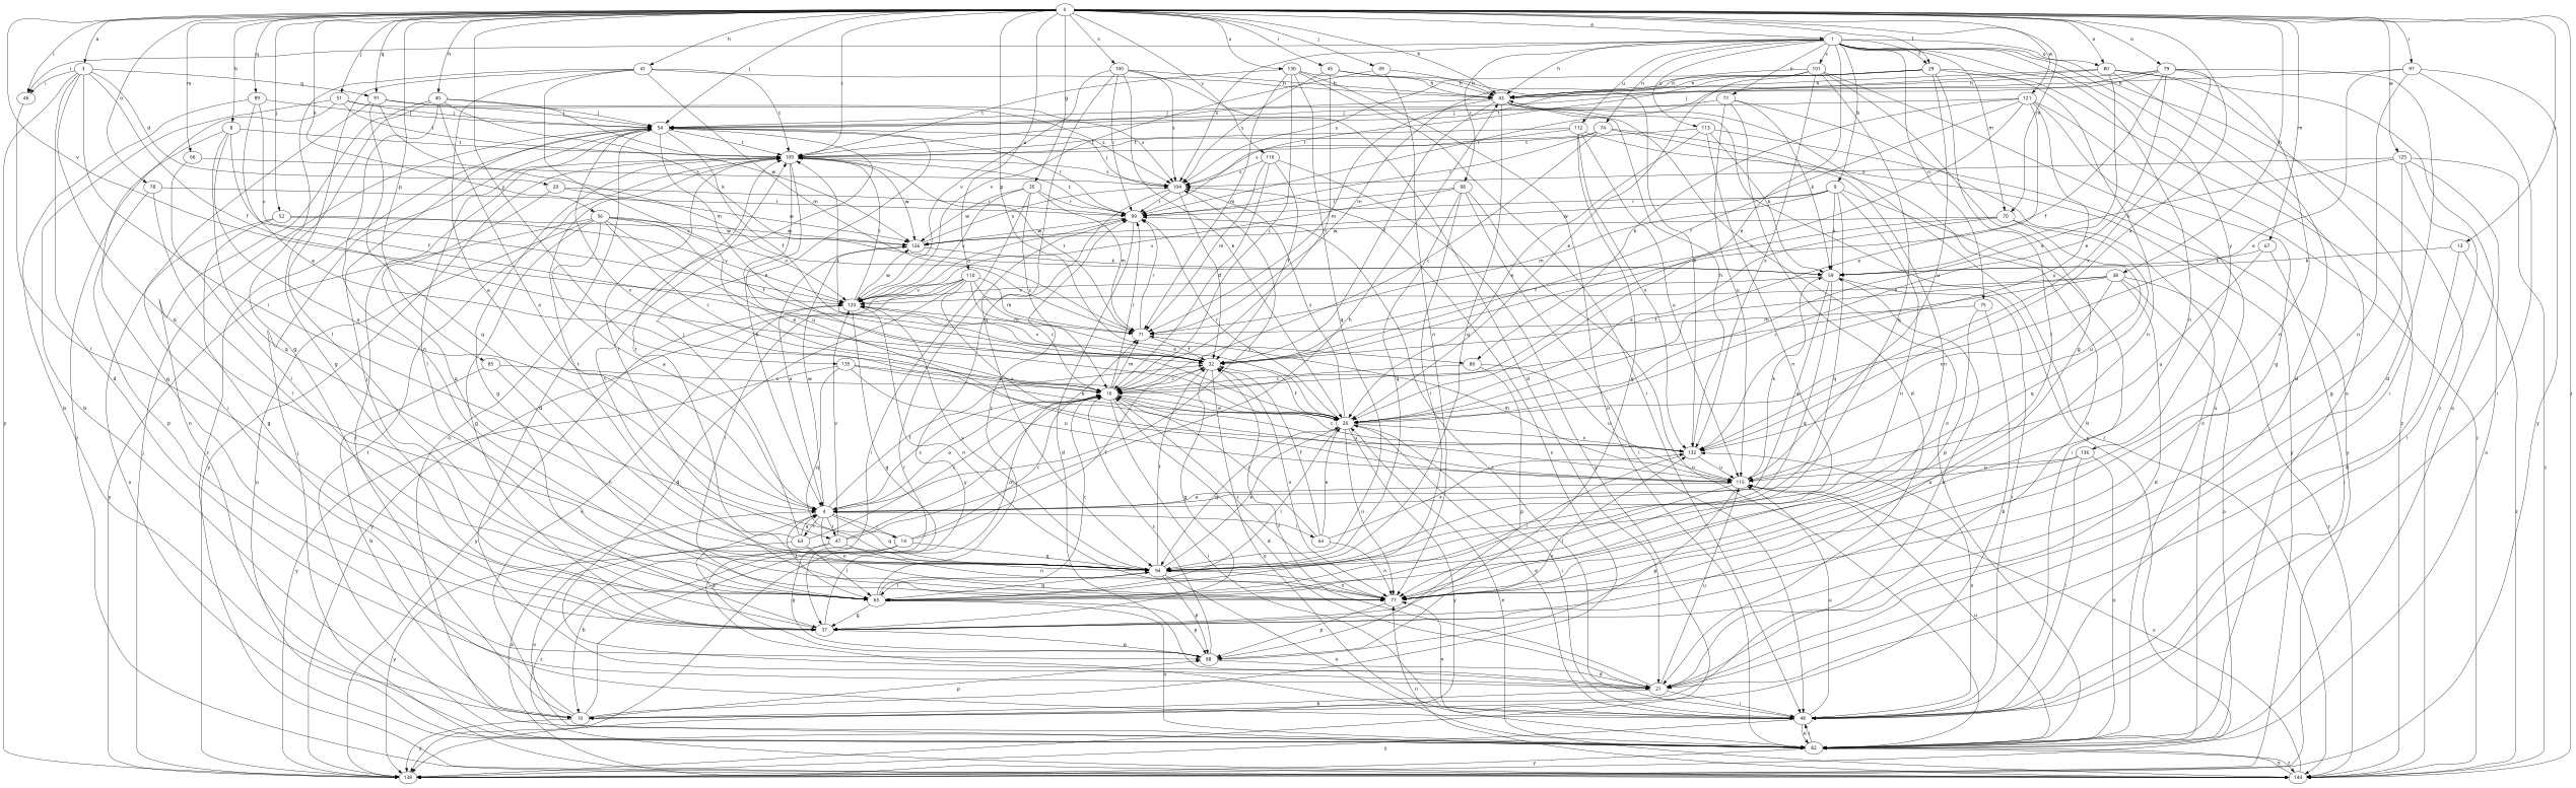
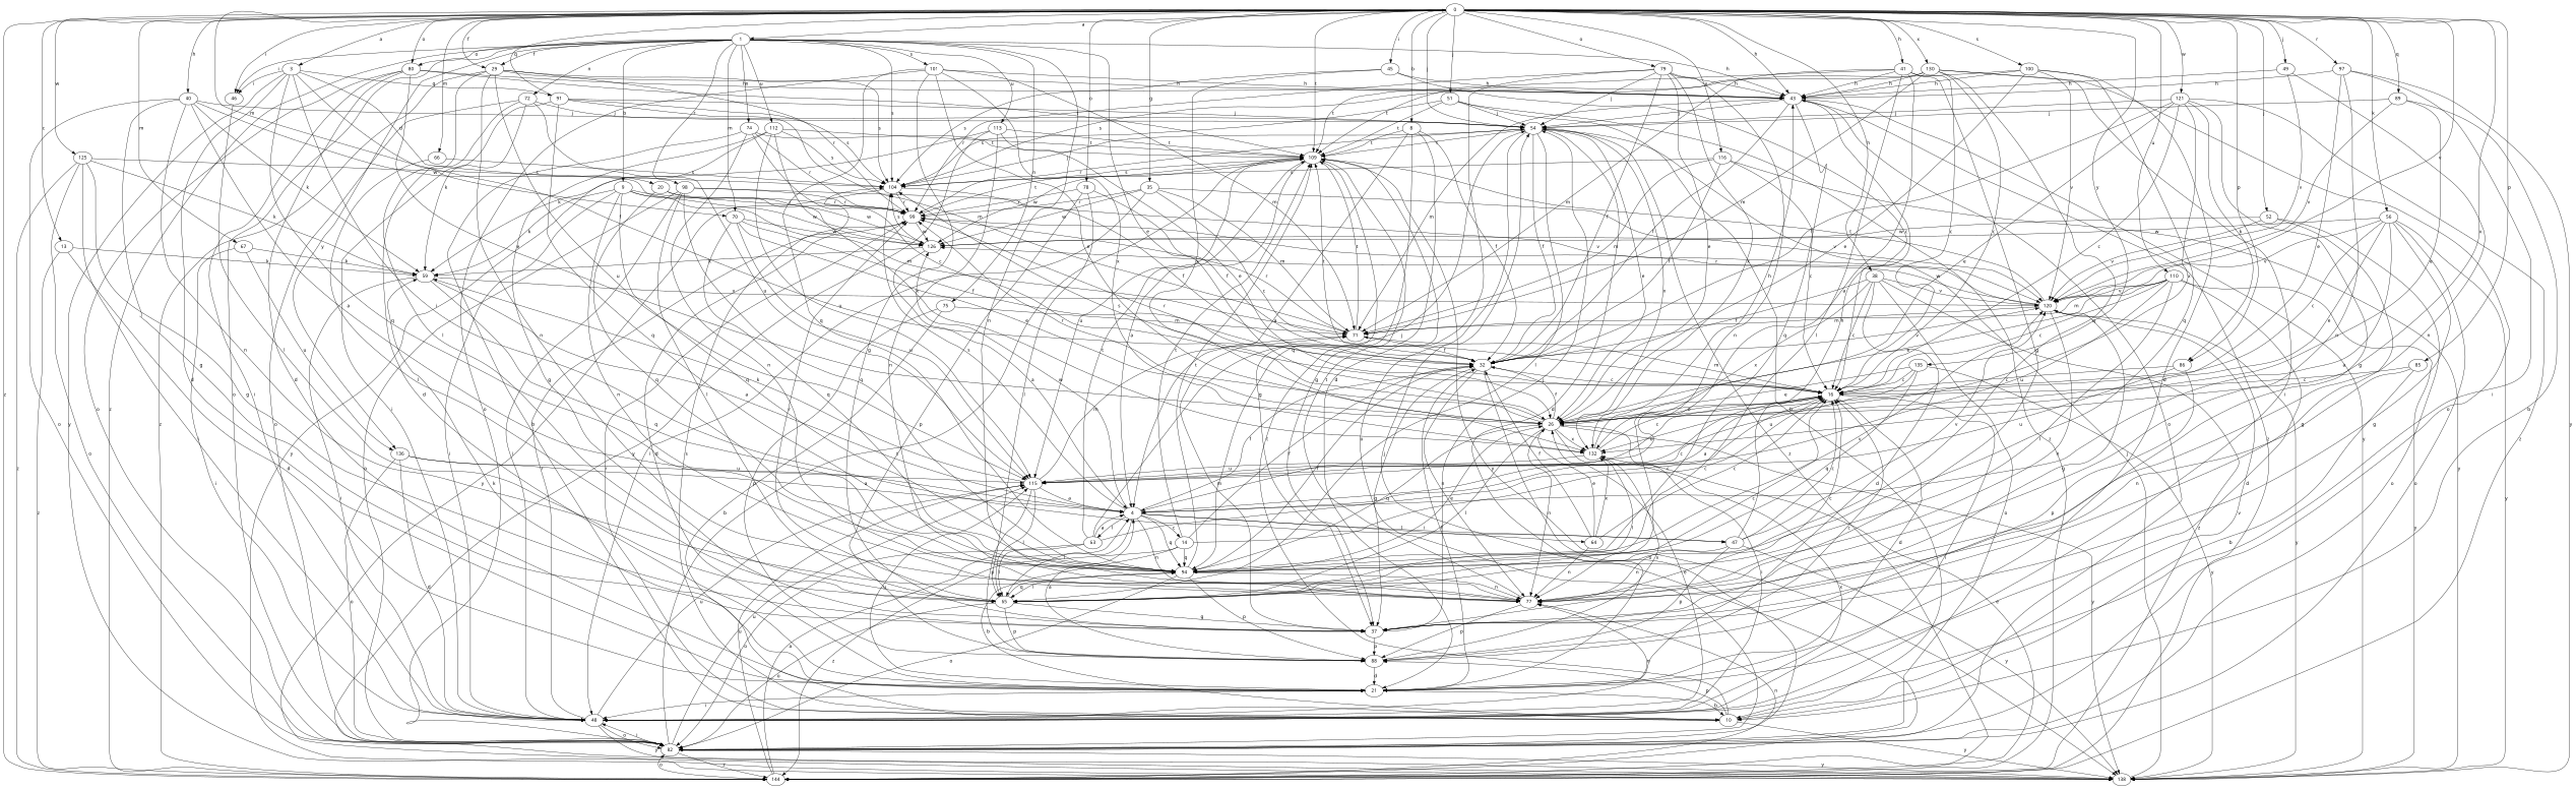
  strict digraph {
    fontname="Noto Sans"
    node [fontname="Noto Sans"]
    edge [fontname="Noto Sans"]
    0
    1
    3
    8
    13
    29
    35
    38
    40
    41
    43
    45
    46
    49
    51
    52
    54
    56
    66
    67
    70
    78
    79
    80
    85
    86
    89
    91
    97
    100
    109
    110
    116
    120
    121
    125
    130
    132
    135
    144
    9
    26
    72
    74
    75
    77
    82
    98
    101
    104
    112
    113
    136
    20
    21
    32
    47
    94
    138
    4
    37
    59
    65
    99
    115
    16
    126
    48
    71
    10
    88
    14
    63
    64
    0 -> 1 [label=a]
    0 -> 3 [label=a]
    0 -> 8 [label=b]
    0 -> 13 [label=c]
    0 -> 29 [label=f]
    0 -> 35 [label=g]
    0 -> 38 [label=h]
    0 -> 40 [label=h]
    0 -> 41 [label=h]
    0 -> 43 [label=h]
    0 -> 45 [label=i]
    0 -> 46 [label=i]
    0 -> 49 [label=j]
    0 -> 51 [label=j]
    0 -> 52 [label=j]
    0 -> 54 [label=j]
    0 -> 56 [label=k]
    0 -> 66 [label=m]
    0 -> 67 [label=m]
    0 -> 70 [label=m]
    0 -> 78 [label=o]
    0 -> 79 [label=o]
    0 -> 80 [label=o]
    0 -> 85 [label=p]
    0 -> 86 [label=p]
    0 -> 89 [label=q]
-   0 -> 91 [label=q]
+   91 -> 0 [label=q]
    0 -> 97 [label=r]
    0 -> 100 [label=s]
    0 -> 109 [label=t]
    0 -> 110 [label=u]
    0 -> 116 [label=v]
    0 -> 120 [label=v]
    0 -> 121 [label=w]
    0 -> 125 [label=w]
    0 -> 130 [label=x]
    0 -> 132 [label=x]
    0 -> 135 [label=y]
    0 -> 144 [label=z]
    1 -> 29 [label=f]
    1 -> 43 [label=h]
    1 -> 46 [label=i]
    1 -> 70 [label=m]
    1 -> 80 [label=o]
    1 -> 144 [label=z]
    1 -> 9 [label=b]
    1 -> 26 [label=e]
    1 -> 72 [label=n]
    1 -> 74 [label=n]
    1 -> 75 [label=n]
    1 -> 77 [label=n]
    1 -> 82 [label=o]
    1 -> 98 [label=r]
    1 -> 101 [label=s]
    1 -> 104 [label=s]
    1 -> 112 [label=u]
    1 -> 113 [label=u]
    1 -> 136 [label=y]
    3 -> 46 [label=i]
    3 -> 91 [label=q]
    3 -> 20 [label=d]
    3 -> 21 [label=d]
    3 -> 32 [label=f]
    3 -> 47 [label=i]
    3 -> 94 [label=q]
    3 -> 138 [label=y]
    8 -> 109 [label=t]
    8 -> 32 [label=f]
    8 -> 94 [label=q]
    8 -> 4 [label=a]
    8 -> 37 [label=g]
    13 -> 144 [label=z]
    13 -> 21 [label=d]
    13 -> 59 [label=k]
    29 -> 43 [label=h]
    29 -> 144 [label=z]
    29 -> 77 [label=n]
    29 -> 104 [label=s]
    29 -> 65 [label=l]
    29 -> 99 [label=r]
    29 -> 115 [label=u]
    35 -> 120 [label=v]
    35 -> 99 [label=r]
    35 -> 16 [label=c]
    35 -> 126 [label=w]
    35 -> 48 [label=i]
    35 -> 71 [label=m]
    38 -> 120 [label=v]
    38 -> 132 [label=x]
    38 -> 144 [label=z]
    38 -> 82 [label=o]
    38 -> 21 [label=d]
    38 -> 32 [label=f]
    38 -> 16 [label=c]
    40 -> 54 [label=j]
    40 -> 77 [label=n]
    40 -> 82 [label=o]
    40 -> 4 [label=a]
    40 -> 37 [label=g]
    40 -> 59 [label=k]
    40 -> 126 [label=w]
    41 -> 43 [label=h]
    41 -> 109 [label=t]
    41 -> 4 [label=a]
    41 -> 37 [label=g]
    41 -> 65 [label=l]
    41 -> 16 [label=c]
    41 -> 71 [label=m]
    43 -> 54 [label=j]
    43 -> 144 [label=z]
    43 -> 82 [label=o]
    43 -> 32 [label=f]
    43 -> 94 [label=q]
    43 -> 138 [label=y]
    43 -> 71 [label=m]
    45 -> 43 [label=h]
    45 -> 132 [label=x]
    45 -> 104 [label=s]
    45 -> 16 [label=c]
    46 -> 65 [label=l]
    49 -> 43 [label=h]
    49 -> 120 [label=v]
    49 -> 77 [label=n]
    51 -> 54 [label=j]
    51 -> 109 [label=t]
    51 -> 144 [label=z]
    51 -> 104 [label=s]
    51 -> 10 [label=b]
    52 -> 120 [label=v]
    52 -> 82 [label=o]
    52 -> 37 [label=g]
    52 -> 126 [label=w]
    54 -> 109 [label=t]
    54 -> 132 [label=x]
    54 -> 144 [label=z]
    54 -> 26 [label=e]
    54 -> 82 [label=o]
    54 -> 21 [label=d]
    54 -> 32 [label=f]
    54 -> 65 [label=l]
    54 -> 99 [label=r]
    56 -> 120 [label=v]
    56 -> 26 [label=e]
    56 -> 82 [label=o]
    56 -> 138 [label=y]
    56 -> 4 [label=a]
    56 -> 37 [label=g]
    56 -> 16 [label=c]
    56 -> 126 [label=w]
    66 -> 104 [label=s]
    66 -> 65 [label=l]
    67 -> 59 [label=k]
-   67 -> 115 [label=u]
+   67 -> 136 [label=u]
    67 -> 48 [label=i]
    70 -> 26 [label=e]
    70 -> 32 [label=f]
    70 -> 94 [label=q]
    70 -> 115 [label=u]
    70 -> 126 [label=w]
-   56 -> 32 [label=f]
+   78 -> 32 [label=f]
    78 -> 65 [label=l]
    78 -> 99 [label=r]
    78 -> 88 [label=p]
    79 -> 43 [label=h]
    79 -> 54 [label=j]
    79 -> 132 [label=x]
    79 -> 26 [label=e]
    79 -> 77 [label=n]
    79 -> 21 [label=d]
    79 -> 32 [label=f]
    79 -> 99 [label=r]
    80 -> 43 [label=h]
    80 -> 109 [label=t]
    80 -> 26 [label=e]
    80 -> 82 [label=o]
    80 -> 21 [label=d]
    80 -> 48 [label=i]
    85 -> 77 [label=n]
    85 -> 16 [label=c]
    85 -> 10 [label=b]
    86 -> 115 [label=u]
    86 -> 16 [label=c]
    86 -> 88 [label=p]
    89 -> 54 [label=j]
    89 -> 120 [label=v]
    89 -> 26 [label=e]
    89 -> 10 [label=b]
    91 -> 54 [label=j]
    91 -> 104 [label=s]
    91 -> 94 [label=q]
    91 -> 48 [label=i]
    91 -> 71 [label=m]
    97 -> 43 [label=h]
    97 -> 26 [label=e]
    97 -> 77 [label=n]
    97 -> 138 [label=y]
    97 -> 48 [label=i]
    100 -> 43 [label=h]
    100 -> 120 [label=v]
    100 -> 26 [label=e]
    100 -> 104 [label=s]
    100 -> 21 [label=d]
    100 -> 94 [label=q]
-   100 -> 99 [label=r]
    109 -> 104 [label=s]
    109 -> 138 [label=y]
    109 -> 4 [label=a]
    109 -> 37 [label=g]
    109 -> 115 [label=u]
    109 -> 126 [label=w]
    110 -> 120 [label=v]
    110 -> 26 [label=e]
    110 -> 21 [label=d]
    110 -> 138 [label=y]
    110 -> 65 [label=l]
    110 -> 115 [label=u]
    110 -> 16 [label=c]
    110 -> 71 [label=m]
    116 -> 104 [label=s]
    116 -> 32 [label=f]
    116 -> 138 [label=y]
    116 -> 16 [label=c]
    116 -> 71 [label=m]
    120 -> 109 [label=t]
    120 -> 77 [label=n]
    120 -> 138 [label=y]
    120 -> 37 [label=g]
-   120 -> 99 [label=o]
+   120 -> 99 [label=r]
    120 -> 126 [label=w]
    120 -> 71 [label=m]
    121 -> 54 [label=j]
    121 -> 86 [label=k]
    121 -> 132 [label=x]
    121 -> 144 [label=z]
    121 -> 26 [label=e]
    121 -> 32 [label=f]
    121 -> 37 [label=g]
    121 -> 16 [label=c]
    125 -> 144 [label=z]
    125 -> 82 [label=o]
    125 -> 104 [label=s]
    125 -> 37 [label=g]
    125 -> 59 [label=k]
    125 -> 48 [label=i]
    130 -> 43 [label=h]
    130 -> 109 [label=t]
    130 -> 82 [label=o]
    130 -> 94 [label=q]
    130 -> 16 [label=c]
    130 -> 48 [label=i]
    130 -> 71 [label=m]
    132 -> 43 [label=h]
    132 -> 65 [label=l]
    132 -> 115 [label=u]
    132 -> 16 [label=c]
    135 -> 26 [label=e]
    135 -> 94 [label=q]
    135 -> 138 [label=y]
    135 -> 115 [label=u]
    135 -> 16 [label=c]
    144 -> 54 [label=j]
    144 -> 26 [label=e]
    144 -> 77 [label=n]
    144 -> 82 [label=o]
    144 -> 4 [label=a]
    144 -> 115 [label=u]
    9 -> 77 [label=n]
    9 -> 94 [label=q]
    9 -> 59 [label=k]
    9 -> 99 [label=r]
    9 -> 126 [label=w]
    9 -> 48 [label=i]
    9 -> 71 [label=m]
    26 -> 132 [label=x]
    26 -> 77 [label=n]
    26 -> 104 [label=s]
    26 -> 32 [label=f]
    26 -> 94 [label=q]
    26 -> 138 [label=y]
    26 -> 65 [label=l]
    26 -> 99 [label=r]
    26 -> 48 [label=i]
    72 -> 54 [label=j]
    72 -> 82 [label=o]
    72 -> 21 [label=d]
    72 -> 59 [label=k]
    72 -> 115 [label=u]
    74 -> 109 [label=t]
    74 -> 77 [label=n]
    74 -> 99 [label=r]
    74 -> 16 [label=c]
    74 -> 10 [label=b]
    75 -> 71 [label=m]
    75 -> 10 [label=b]
-   75 -> 77 [label=p]
+   75 -> 88 [label=p]
    77 -> 109 [label=t]
    77 -> 16 [label=c]
    77 -> 88 [label=p]
    82 -> 109 [label=t]
    82 -> 144 [label=z]
    82 -> 138 [label=y]
    82 -> 115 [label=u]
    82 -> 48 [label=i]
    98 -> 120 [label=v]
    98 -> 82 [label=o]
    98 -> 94 [label=q]
    98 -> 65 [label=l]
    98 -> 99 [label=r]
    98 -> 48 [label=i]
    101 -> 43 [label=h]
    101 -> 132 [label=x]
    101 -> 26 [label=e]
    101 -> 82 [label=o]
    101 -> 94 [label=q]
    101 -> 37 [label=g]
    101 -> 71 [label=m]
    104 -> 54 [label=j]
    104 -> 32 [label=f]
    104 -> 138 [label=y]
    104 -> 99 [label=r]
    112 -> 109 [label=t]
    112 -> 132 [label=x]
    112 -> 104 [label=s]
    112 -> 138 [label=y]
    112 -> 37 [label=g]
    112 -> 115 [label=u]
    113 -> 109 [label=t]
    113 -> 26 [label=e]
    113 -> 77 [label=n]
    113 -> 138 [label=y]
    113 -> 59 [label=k]
    136 -> 82 [label=o]
    136 -> 4 [label=a]
    136 -> 115 [label=u]
-   136 -> 48 [label=i]
+   136 -> 48 [label=d]
    20 -> 94 [label=q]
    20 -> 99 [label=r]
    20 -> 126 [label=w]
    21 -> 32 [label=f]
    21 -> 59 [label=k]
    21 -> 115 [label=u]
    21 -> 48 [label=i]
    21 -> 10 [label=b]
    32 -> 109 [label=t]
    32 -> 120 [label=v]
    32 -> 77 [label=n]
    32 -> 82 [label=o]
    32 -> 37 [label=g]
    32 -> 16 [label=c]
    47 -> 43 [label=h]
    47 -> 120 [label=v]
    47 -> 77 [label=n]
    47 -> 138 [label=y]
    47 -> 16 [label=c]
    47 -> 88 [label=p]
    94 -> 109 [label=t]
    94 -> 120 [label=v]
    94 -> 26 [label=e]
    94 -> 77 [label=n]
    94 -> 82 [label=o]
    94 -> 32 [label=f]
    94 -> 65 [label=l]
    94 -> 88 [label=p]
    138 -> 54 [label=j]
    4 -> 77 [label=n]
    4 -> 104 [label=s]
    4 -> 32 [label=f]
    4 -> 47 [label=i]
    4 -> 94 [label=q]
    4 -> 65 [label=l]
    4 -> 16 [label=c]
    4 -> 126 [label=w]
    4 -> 14 [label=c]
    4 -> 63 [label=l]
    4 -> 64 [label=l]
    37 -> 54 [label=j]
    37 -> 71 [label=m]
    37 -> 88 [label=p]
    59 -> 120 [label=v]
    59 -> 94 [label=q]
    59 -> 4 [label=a]
    59 -> 48 [label=i]
    65 -> 82 [label=o]
    65 -> 94 [label=q]
    65 -> 37 [label=g]
    65 -> 99 [label=r]
    65 -> 16 [label=c]
    65 -> 88 [label=p]
    99 -> 109 [label=t]
    99 -> 21 [label=d]
    99 -> 126 [label=w]
    115 -> 4 [label=a]
    115 -> 59 [label=k]
    115 -> 65 [label=l]
    115 -> 71 [label=m]
    115 -> 88 [label=p]
    16 -> 26 [label=e]
    16 -> 21 [label=d]
    16 -> 4 [label=a]
    16 -> 99 [label=r]
    16 -> 115 [label=u]
    16 -> 48 [label=i]
    16 -> 71 [label=m]
    126 -> 104 [label=s]
    126 -> 4 [label=a]
    126 -> 59 [label=k]
    48 -> 132 [label=x]
    48 -> 26 [label=e]
    48 -> 77 [label=n]
    48 -> 82 [label=o]
    48 -> 138 [label=y]
    48 -> 99 [label=r]
    48 -> 115 [label=u]
    71 -> 109 [label=t]
    71 -> 32 [label=f]
    71 -> 99 [label=r]
    10 -> 109 [label=t]
    10 -> 120 [label=v]
-   10 -> 104 [label=x]
+   10 -> 104 [label=s]
    10 -> 138 [label=y]
    10 -> 99 [label=r]
    10 -> 88 [label=p]
    88 -> 132 [label=x]
    88 -> 21 [label=d]
    88 -> 4 [label=a]
    88 -> 16 [label=c]
    14 -> 109 [label=t]
    14 -> 144 [label=z]
    14 -> 32 [label=f]
    14 -> 94 [label=q]
    14 -> 16 [label=c]
    14 -> 10 [label=b]
    63 -> 54 [label=j]
    63 -> 109 [label=t]
    63 -> 82 [label=o]
    63 -> 4 [label=a]
    63 -> 65 [label=l]
    63 -> 16 [label=c]
    64 -> 132 [label=x]
    64 -> 26 [label=e]
    64 -> 77 [label=n]
    64 -> 32 [label=f]
    64 -> 16 [label=c]
  }
